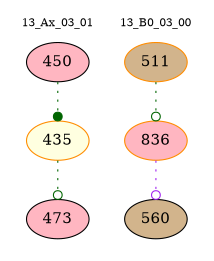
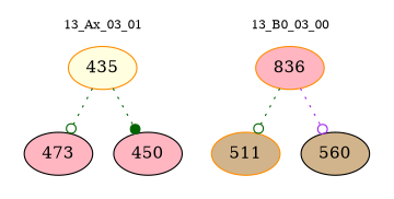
  digraph {
    node [color=darkorange fillcolor=lightpink style=filled]
    edge [arrowhead=odot color=darkgreen style=dotted]
    n1 [fillcolor=lightyellow label=435]
    n2 [color=black label=473]
    n3 [color=black label=450]
    n4 [label=836]
    n5 [fillcolor=tan label=511]
    n6 [color=black fillcolor=tan label=560]
    subgraph cluster_1 {
      color=white
      fontsize=10
      label="13_Ax_03_01"
      n1
      n2
      n3
    }
    subgraph cluster_2 {
      color=white
      fontsize=10
      label="13_B0_03_00"
      n4
      n5
      n6
    }
    n1 -> n2
-   n3 -> n1 [arrowhead=dot]
-   n5 -> n4
+   n1 -> n3 [arrowhead=dot]
+   n4 -> n5
    n4 -> n6 [color=purple]
  }
